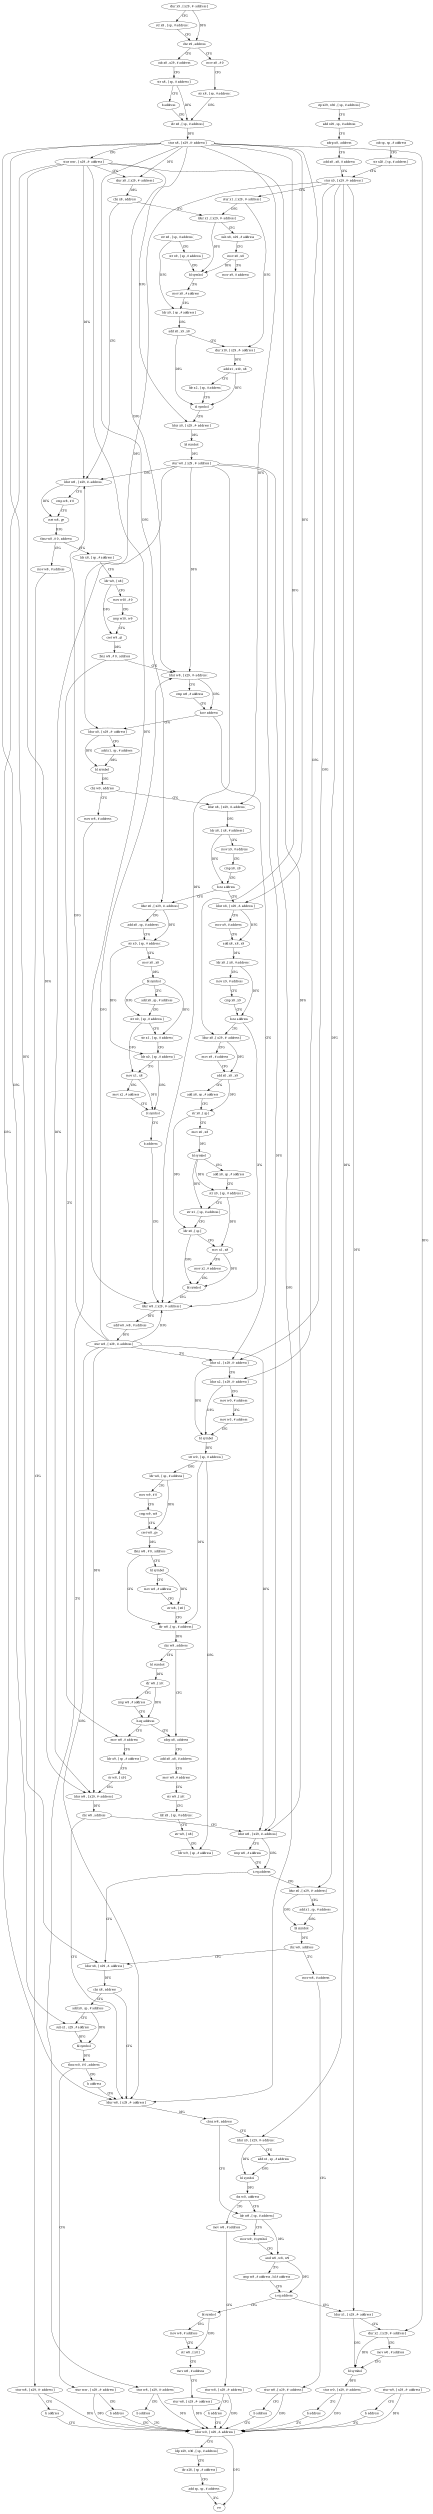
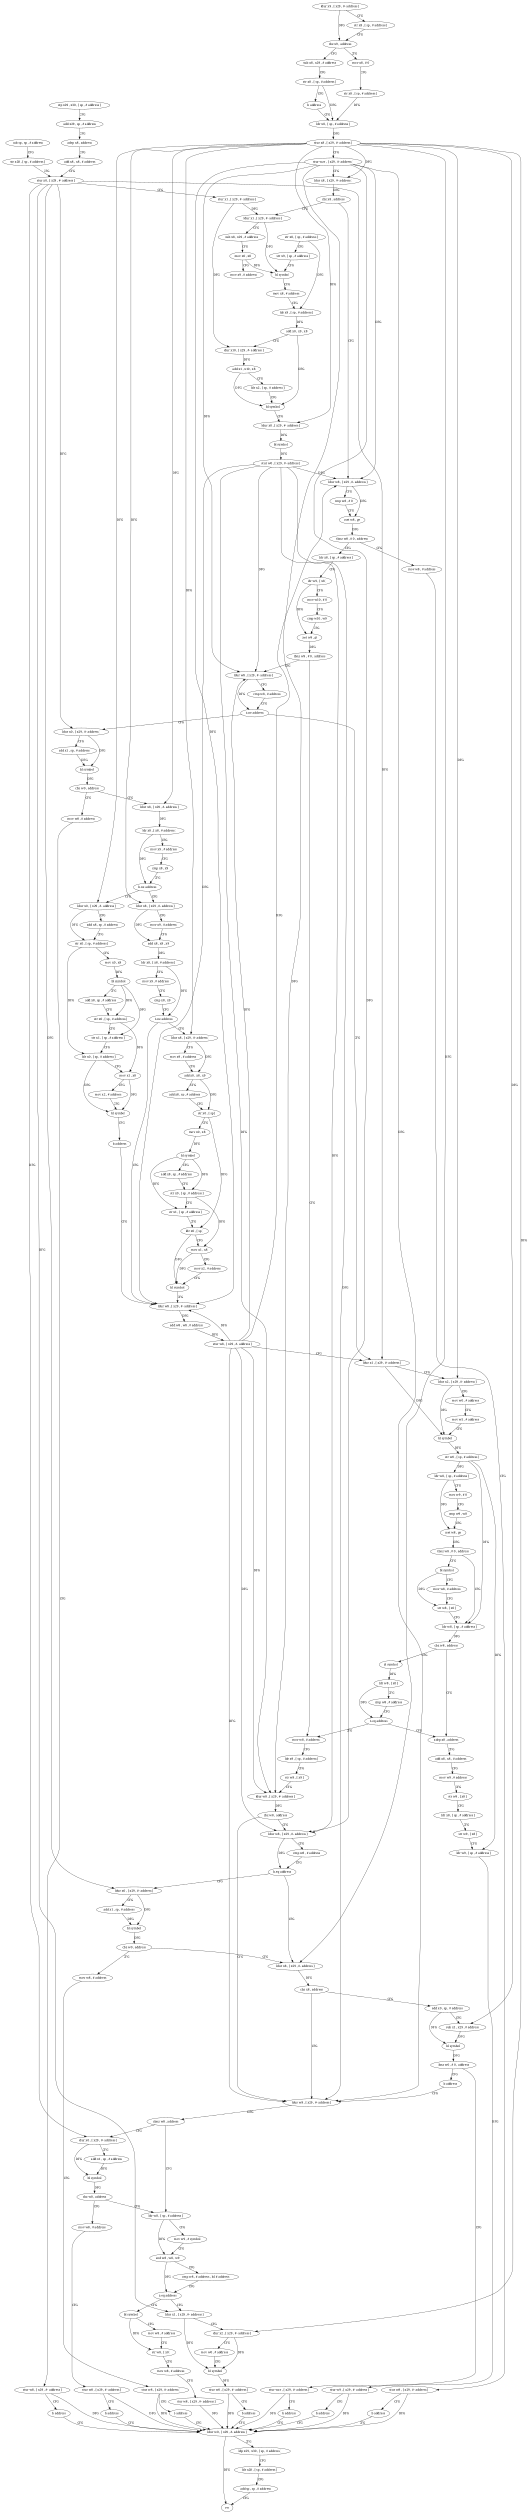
  digraph {
    fontname="Noto Serif"
    node [fontname="Noto Serif"]
    edge [fontname="Noto Serif"]
    n1 [label="sub sp , sp , # address"]
    n2 [label="str x28 , [ sp , # address ]"]
    n3 [label="stur x0 , [ x29 , #- address ]"]
    n4 [label="stp x29 , x30 , [ sp , # address ]"]
    n5 [label="add x29 , sp , # address"]
    n6 [label="adrp x8 , address"]
    n7 [label="add x8 , x8 , # address"]
    n8 [label="stur x1 , [ x29 , #- address ]"]
    n9 [label="ldur x1 , [ x29 , #- address ]"]
    n10 [label="ldur x0 , [ x29 , #- address ]"]
    n11 [label="ldur x0 , [ x29 , #- address ]"]
    n12 [label="ldur x0 , [ x29 , #- address ]"]
    n13 [label="ldur x1 , [ x29 , #- address ]"]
    n14 [label="ldur x1 , [ x29 , #- address ]"]
    n15 [label="ldur x10 , [ x29 , #- address ]"]
    n16 [label="ldur x2 , [ x29 , #- address ]"]
    n17 [label="bl symbol"]
    n18 [label="add x1 , sp , # address"]
    n19 [label="bl symbol"]
    n20 [label="add x1 , sp , # address"]
    n21 [label="bl symbol"]
    n22 [label="add x1 , sp , # address"]
    n23 [label="bl symbol"]
    n24 [label="ldur x2 , [ x29 , #- address ]"]
    n25 [label="bl symbol"]
    n26 [label="ldur x9 , [ x29 , #- address ]"]
    n27 [label="str x8 , [ sp , # address ]"]
    n28 [label="cbz x9 , address"]
    n29 [label="sub x8 , x29 , # address"]
    n30 [label="bl symbol"]
    n31 [label="add x1 , x10 , x8"]
    n32 [label="mov x8 , # 0"]
    n33 [label="sub x8 , x29 , # address"]
    n34 [label="str x8 , [ sp , # address ]"]
    n35 [label="str x8 , [ sp , # address ]"]
    n36 [label="ldr x8 , [ sp , # address ]"]
    n37 [label="b address"]
    n38 [label="stur x8 , [ x29 , #- address ]"]
    n39 [label="ldur x0 , [ x29 , #- address ]"]
    n40 [label="stur wzr , [ x29 , #- address ]"]
    n41 [label="ldur x8 , [ x29 , #- address ]"]
    n42 [label="ldur x8 , [ x29 , #- address ]"]
    n43 [label="ldur x8 , [ x29 , #- address ]"]
    n44 [label="ldur x8 , [ x29 , #- address ]"]
    n45 [label="ldur x0 , [ x29 , #- address ]"]
    n46 [label="sub x1 , x29 , # address"]
    n47 [label="ldur x8 , [ x29 , #- address ]"]
    n48 [label="ldur w8 , [ x29 , #- address ]"]
    n49 [label="cmp w8 , # 0"]
    n50 [label="cset w8 , ge"]
    n51 [label="tbnz w8 , # 0 , address"]
    n52 [label="ldr x8 , [ sp , # address ]"]
    n53 [label="mov w8 , # address"]
    n54 [label="ldr w9 , [ x8 ]"]
    n55 [label="stur w8 , [ x29 , #- address ]"]
    n56 [label="mov w10 , # 0"]
    n57 [label="cset w9 , gt"]
    n58 [label="b address"]
    n59 [label="ldur w0 , [ x29 , #- address ]"]
    n60 [label="mov x0 , x8"]
    n61 [label="mov x8 , # address"]
    n62 [label="mov x9 , # address"]
    n63 [label="str x8 , [ sp , # address ]"]
    n64 [label="str x9 , [ sp , # address ]"]
    n65 [label="ldr x9 , [ sp , # address ]"]
    n66 [label="add x0 , x9 , x8"]
    n67 [label="bl symbol"]
    n68 [label="ldr x2 , [ sp , # address ]"]
    n69 [label="bl symbol"]
    n70 [label="stur w0 , [ x29 , #- address ]"]
    n71 [label="ldur w8 , [ x29 , #- address ]"]
    n72 [label="ldur w8 , [ x29 , #- address ]"]
    n73 [label="ldur w8 , [ x29 , #- address ]"]
    n74 [label="ldur w8 , [ x29 , #- address ]"]
    n75 [label="ldur w8 , [ x29 , #- address ]"]
    n76 [label="cmp w8 , # address"]
    n77 [label="b.ne address"]
    n78 [label="cbz w8 , address"]
    n79 [label="cbnz w8 , address"]
    n80 [label="cmp w8 , # address"]
    n81 [label="b.eq address"]
    n82 [label="add w8 , w8 , # address"]
    n83 [label="cbz x8 , address"]
    n84 [label="cbz x8 , address"]
    n85 [label="mov w0 , # address"]
    n86 [label="ldr x8 , [ x8 , # address ]"]
    n87 [label="mov x9 , # address"]
    n88 [label="add x8 , x8 , x9"]
    n89 [label="add x8 , sp , # address"]
    n90 [label="str x0 , [ sp , # address ]"]
    n91 [label="mov w0 , # address"]
    n92 [label="bl symbol"]
    n93 [label="mov x9 , # address"]
    n94 [label="add x0 , x8 , x9"]
    n95 [label="cmp w10 , w9"]
    n96 [label="tbnz w9 , # 0 , address"]
    n97 [label="mov w8 , # address"]
    n98 [label="ldr x9 , [ sp , # address ]"]
    n99 [label="str w8 , [ x9 ]"]
    n100 [label="ldp x29 , x30 , [ sp , # address ]"]
    n101 [label=ret]
    n102 [label="ldr x28 , [ sp , # address ]"]
    n103 [label="ldr w8 , [ sp , # address ]"]
    n104 [label="str w0 , [ sp , # address ]"]
    n105 [label="cbz w0 , address"]
    n106 [label="add sp , sp , # address"]
    n107 [label="mov w9 , # symbol"]
    n108 [label="and w8 , w8 , w9"]
    n109 [label="cmp w8 , # address , lsl # address"]
    n110 [label="b.eq address"]
    n111 [label="cbz w0 , address"]
    n112 [label="add x0 , sp , # address"]
    n113 [label="cbz w0 , address"]
    n114 [label="mov w5 , # address"]
    n115 [label="ldr w8 , [ sp , # address ]"]
    n116 [label="ldr w8 , [ sp , # address ]"]
    n117 [label="ldr w9 , [ sp , # address ]"]
    n118 [label="mov w9 , # 0"]
    n119 [label="cset w8 , ge"]
    n120 [label="cbz w8 , address"]
    n121 [label="stur w9 , [ x29 , #- address ]"]
    n122 [label="cmp w9 , w8"]
    n123 [label="tbnz w8 , # 0 , address"]
    n124 [label="bl symbol"]
    n125 [label="mov w8 , # address"]
    n126 [label="str w8 , [ x0 ]"]
    n127 [label="adrp x8 , address"]
    n128 [label="bl symbol"]
    n129 [label="mov w8 , # address"]
    n130 [label="stur w8 , [ x29 , #- address ]"]
    n131 [label="mov x9 , # address"]
    n132 [label="b.ne address"]
    n133 [label="b address"]
    n134 [label="bl symbol"]
    n135 [label="mov w8 , # address"]
    n136 [label="str w8 , [ x0 ]"]
    n137 [label="mov w8 , # address"]
    n138 [label="stur w0 , [ x29 , #- address ]"]
    n139 [label="mov w8 , # address"]
    n140 [label="stur w8 , [ x29 , #- address ]"]
    n141 [label="b address"]
    n142 [label="tbnz w0 , # 0 , address"]
    n143 [label="mov w8 , # address"]
    n144 [label="stur w8 , [ x29 , #- address ]"]
    n145 [label="b address"]
    n146 [label="add x8 , x8 , # address"]
    n147 [label="ldr w8 , [ x0 ]"]
    n148 [label="mov w9 , # address"]
    n149 [label="cmp w8 , # address"]
    n150 [label="b.eq address"]
    n151 [label="cmp x8 , x9"]
    n152 [label="ldr x8 , [ x8 , # address ]"]
    n153 [label="mov x0 , x8"]
    n154 [label="ldr x0 , [ sp , # address ]"]
    n155 [label="stur w8 , [ x29 , #- address ]"]
    n156 [label="b address"]
    n157 [label="stur wzr , [ x29 , #- address ]"]
    n158 [label="b address"]
    n159 [label="b address"]
    n160 [label="str w9 , [ x8 ]"]
    n161 [label="ldr x8 , [ sp , # address ]"]
    n162 [label="str w9 , [ x8 ]"]
    n163 [label="b address"]
    n164 [label="mov x9 , # address"]
    n165 [label="b.ne address"]
    n166 [label="cmp x8 , x9"]
    n167 [label="stur w8 , [ x29 , #- address ]"]
    n168 [label="add x8 , sp , # address"]
    n169 [label="str x0 , [ sp ]"]
    n170 [label="bl symbol"]
    n171 [label="mov x1 , x8"]
    n172 [label="bl symbol"]
    n173 [label="add x8 , sp , # address"]
    n174 [label="str x0 , [ sp , # address ]"]
    n175 [label="str x1 , [ sp , # address ]"]
    n176 [label="mov x2 , # address"]
    n177 [label="b address"]
    n178 [label="mov x0 , x8"]
    n179 [label="ldr x0 , [ sp ]"]
    n180 [label="bl symbol"]
    n181 [label="mov x1 , x8"]
    n182 [label="bl symbol"]
    n183 [label="add x8 , sp , # address"]
    n184 [label="str x0 , [ sp , # address ]"]
    n185 [label="str x1 , [ sp , # address ]"]
    n186 [label="mov x2 , # address"]
    n1 -> n2 [label=CFG]
    n2 -> n3 [label=CFG]
    n3 -> n8 [label=CFG]
    n3 -> n9 [label=DFG]
    n3 -> n10 [label=DFG]
    n3 -> n11 [label=DFG]
    n3 -> n12 [label=DFG]
    n3 -> n13 [label=DFG]
    n4 -> n5 [label=CFG]
    n5 -> n6 [label=CFG]
    n6 -> n7 [label=CFG]
    n7 -> n3 [label=CFG]
    n8 -> n14 [label=DFG]
    n8 -> n15 [label=DFG]
    n9 -> n16 [label=CFG]
    n9 -> n17 [label=DFG]
    n10 -> n18 [label=CFG]
    n10 -> n19 [label=DFG]
    n11 -> n20 [label=CFG]
    n11 -> n21 [label=DFG]
    n12 -> n22 [label=CFG]
    n12 -> n23 [label=DFG]
    n13 -> n24 [label=CFG]
    n13 -> n25 [label=DFG]
    n14 -> n29 [label=CFG]
    n14 -> n30 [label=DFG]
    n15 -> n31 [label=DFG]
    n16 -> n17 [label=DFG]
    n16 -> n85 [label=CFG]
    n17 -> n104 [label=DFG]
    n18 -> n19 [label=DFG]
    n19 -> n105 [label=DFG]
    n20 -> n21 [label=DFG]
    n21 -> n111 [label=DFG]
    n22 -> n23 [label=DFG]
    n23 -> n113 [label=DFG]
    n24 -> n25 [label=DFG]
    n24 -> n91 [label=CFG]
    n25 -> n138 [label=DFG]
    n26 -> n27 [label=CFG]
    n26 -> n28 [label=DFG]
    n27 -> n28 [label=CFG]
    n28 -> n32 [label=CFG]
    n28 -> n33 [label=CFG]
    n29 -> n60 [label=CFG]
    n30 -> n61 [label=CFG]
    n31 -> n67 [label=DFG]
    n31 -> n68 [label=CFG]
    n32 -> n34 [label=CFG]
    n33 -> n35 [label=CFG]
    n34 -> n36 [label=DFG]
    n35 -> n36 [label=DFG]
    n35 -> n37 [label=CFG]
    n36 -> n38 [label=DFG]
    n37 -> n36 [label=CFG]
    n38 -> n16 [label=DFG]
    n38 -> n24 [label=DFG]
    n38 -> n39 [label=DFG]
    n38 -> n40 [label=CFG]
    n38 -> n41 [label=DFG]
    n38 -> n42 [label=DFG]
    n38 -> n43 [label=DFG]
    n38 -> n44 [label=DFG]
    n38 -> n45 [label=DFG]
    n38 -> n46 [label=DFG]
    n38 -> n47 [label=DFG]
    n39 -> n69 [label=DFG]
    n40 -> n41 [label=CFG]
    n40 -> n48 [label=DFG]
    n40 -> n71 [label=DFG]
    n40 -> n72 [label=DFG]
    n40 -> n73 [label=DFG]
    n40 -> n74 [label=DFG]
    n40 -> n75 [label=DFG]
    n41 -> n83 [label=DFG]
    n42 -> n84 [label=DFG]
    n43 -> n86 [label=DFG]
    n44 -> n87 [label=CFG]
    n44 -> n88 [label=DFG]
    n45 -> n89 [label=CFG]
    n45 -> n90 [label=DFG]
    n46 -> n92 [label=DFG]
    n47 -> n93 [label=CFG]
    n47 -> n94 [label=DFG]
    n48 -> n49 [label=CFG]
    n48 -> n50 [label=DFG]
    n49 -> n50 [label=CFG]
    n50 -> n51 [label=DFG]
    n51 -> n52 [label=CFG]
    n51 -> n53 [label=CFG]
    n52 -> n54 [label=CFG]
    n53 -> n55 [label=CFG]
    n54 -> n56 [label=CFG]
    n54 -> n57 [label=DFG]
    n55 -> n58 [label=CFG]
    n55 -> n59 [label=DFG]
    n56 -> n95 [label=CFG]
    n57 -> n96 [label=DFG]
    n58 -> n59 [label=CFG]
    n59 -> n100 [label=CFG]
    n59 -> n101 [label=DFG]
    n60 -> n30 [label=DFG]
    n60 -> n62 [label=CFG]
    n61 -> n65 [label=CFG]
    n63 -> n64 [label=CFG]
    n63 -> n65 [label=DFG]
    n64 -> n30 [label=CFG]
    n65 -> n66 [label=DFG]
    n66 -> n15 [label=CFG]
    n66 -> n67 [label=DFG]
    n67 -> n39 [label=CFG]
    n68 -> n67 [label=CFG]
    n69 -> n70 [label=DFG]
    n70 -> n48 [label=DFG]
    n70 -> n71 [label=DFG]
    n70 -> n72 [label=DFG]
    n70 -> n73 [label=DFG]
    n70 -> n74 [label=DFG]
    n70 -> n75 [label=DFG]
    n71 -> n76 [label=CFG]
    n71 -> n77 [label=DFG]
    n72 -> n78 [label=DFG]
    n73 -> n79 [label=DFG]
    n74 -> n80 [label=CFG]
    n74 -> n81 [label=DFG]
    n75 -> n82 [label=DFG]
    n76 -> n77 [label=CFG]
    n77 -> n9 [label=CFG]
    n77 -> n10 [label=CFG]
    n78 -> n73 [label=CFG]
    n78 -> n74 [label=CFG]
    n79 -> n11 [label=CFG]
    n79 -> n103 [label=CFG]
    n80 -> n81 [label=CFG]
    n81 -> n12 [label=CFG]
    n81 -> n42 [label=CFG]
    n82 -> n167 [label=DFG]
    n83 -> n14 [label=CFG]
    n83 -> n48 [label=CFG]
    n84 -> n73 [label=CFG]
    n84 -> n112 [label=CFG]
    n85 -> n114 [label=CFG]
    n86 -> n131 [label=CFG]
    n86 -> n132 [label=DFG]
    n87 -> n88 [label=CFG]
    n88 -> n152 [label=DFG]
    n89 -> n90 [label=CFG]
    n90 -> n153 [label=CFG]
    n90 -> n154 [label=DFG]
    n91 -> n25 [label=CFG]
    n92 -> n142 [label=DFG]
    n93 -> n94 [label=CFG]
    n94 -> n168 [label=CFG]
    n94 -> n169 [label=DFG]
    n95 -> n57 [label=CFG]
    n96 -> n71 [label=CFG]
    n96 -> n97 [label=CFG]
    n97 -> n98 [label=CFG]
    n98 -> n99 [label=CFG]
    n99 -> n72 [label=CFG]
    n100 -> n102 [label=CFG]
    n102 -> n106 [label=CFG]
    n103 -> n107 [label=CFG]
    n103 -> n108 [label=DFG]
    n104 -> n115 [label=DFG]
    n104 -> n116 [label=DFG]
    n104 -> n117 [label=DFG]
    n105 -> n43 [label=CFG]
    n105 -> n129 [label=CFG]
    n106 -> n101 [label=CFG]
    n107 -> n108 [label=CFG]
    n108 -> n109 [label=CFG]
    n108 -> n110 [label=DFG]
    n109 -> n110 [label=CFG]
    n110 -> n13 [label=CFG]
    n110 -> n134 [label=CFG]
    n111 -> n103 [label=CFG]
    n111 -> n139 [label=CFG]
    n112 -> n46 [label=CFG]
    n112 -> n92 [label=DFG]
    n113 -> n42 [label=CFG]
    n113 -> n143 [label=CFG]
    n114 -> n17 [label=CFG]
    n115 -> n118 [label=CFG]
    n115 -> n119 [label=DFG]
    n116 -> n120 [label=DFG]
+   n117 -> n121 [label=DFG]
    n118 -> n122 [label=CFG]
    n119 -> n123 [label=DFG]
    n120 -> n127 [label=CFG]
    n120 -> n128 [label=CFG]
    n121 -> n59 [label=DFG]
    n121 -> n163 [label=CFG]
    n122 -> n119 [label=CFG]
    n123 -> n116 [label=CFG]
    n123 -> n124 [label=CFG]
    n124 -> n125 [label=CFG]
    n124 -> n126 [label=DFG]
    n125 -> n126 [label=CFG]
    n126 -> n116 [label=CFG]
    n127 -> n146 [label=CFG]
    n128 -> n147 [label=DFG]
    n129 -> n130 [label=CFG]
    n130 -> n59 [label=DFG]
    n130 -> n133 [label=CFG]
    n131 -> n151 [label=CFG]
    n132 -> n44 [label=CFG]
    n132 -> n45 [label=CFG]
    n133 -> n59 [label=CFG]
    n134 -> n135 [label=CFG]
    n134 -> n136 [label=DFG]
    n135 -> n136 [label=CFG]
    n136 -> n137 [label=CFG]
    n137 -> n155 [label=CFG]
    n138 -> n59 [label=DFG]
    n138 -> n156 [label=CFG]
    n139 -> n140 [label=CFG]
    n140 -> n59 [label=DFG]
    n140 -> n141 [label=CFG]
    n141 -> n59 [label=CFG]
    n142 -> n157 [label=CFG]
    n142 -> n158 [label=CFG]
    n143 -> n144 [label=CFG]
    n144 -> n59 [label=DFG]
    n144 -> n145 [label=CFG]
    n145 -> n59 [label=CFG]
    n146 -> n148 [label=CFG]
    n147 -> n149 [label=CFG]
    n147 -> n150 [label=DFG]
    n148 -> n160 [label=CFG]
    n149 -> n150 [label=CFG]
    n150 -> n97 [label=CFG]
    n150 -> n127 [label=CFG]
    n151 -> n132 [label=CFG]
    n152 -> n164 [label=CFG]
    n152 -> n165 [label=DFG]
    n153 -> n170 [label=DFG]
    n154 -> n171 [label=CFG]
    n154 -> n172 [label=DFG]
    n155 -> n59 [label=DFG]
    n156 -> n59 [label=CFG]
    n157 -> n59 [label=DFG]
    n157 -> n159 [label=CFG]
    n158 -> n73 [label=CFG]
    n159 -> n59 [label=CFG]
    n160 -> n161 [label=CFG]
    n161 -> n162 [label=CFG]
    n162 -> n117 [label=CFG]
    n163 -> n59 [label=CFG]
    n164 -> n166 [label=CFG]
    n165 -> n47 [label=CFG]
    n165 -> n75 [label=CFG]
    n166 -> n165 [label=CFG]
    n167 -> n9 [label=CFG]
    n167 -> n48 [label=DFG]
    n167 -> n71 [label=DFG]
    n167 -> n72 [label=DFG]
    n167 -> n73 [label=DFG]
    n167 -> n74 [label=DFG]
    n167 -> n75 [label=DFG]
    n168 -> n169 [label=CFG]
    n169 -> n178 [label=CFG]
    n169 -> n179 [label=DFG]
    n170 -> n173 [label=CFG]
    n170 -> n174 [label=DFG]
    n170 -> n175 [label=DFG]
    n171 -> n172 [label=DFG]
    n171 -> n176 [label=CFG]
    n172 -> n177 [label=CFG]
    n173 -> n174 [label=CFG]
    n174 -> n171 [label=DFG]
    n174 -> n175 [label=CFG]
    n175 -> n154 [label=CFG]
    n176 -> n172 [label=CFG]
    n177 -> n75 [label=CFG]
    n178 -> n180 [label=DFG]
    n179 -> n181 [label=CFG]
    n179 -> n182 [label=DFG]
    n180 -> n183 [label=CFG]
    n180 -> n184 [label=DFG]
    n180 -> n185 [label=DFG]
    n181 -> n182 [label=DFG]
    n181 -> n186 [label=CFG]
    n182 -> n75 [label=CFG]
    n183 -> n184 [label=CFG]
    n184 -> n181 [label=DFG]
    n184 -> n185 [label=CFG]
    n185 -> n179 [label=CFG]
    n186 -> n182 [label=CFG]
  }
